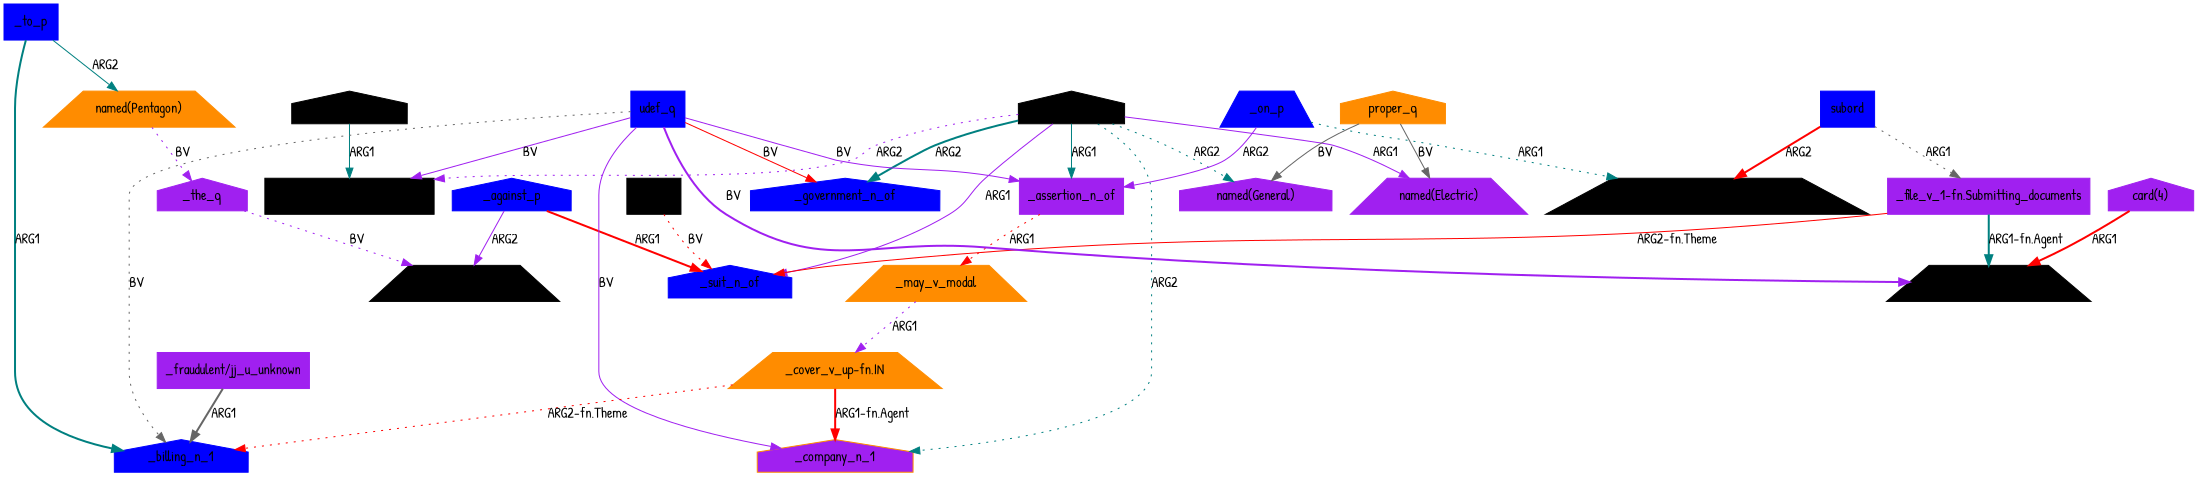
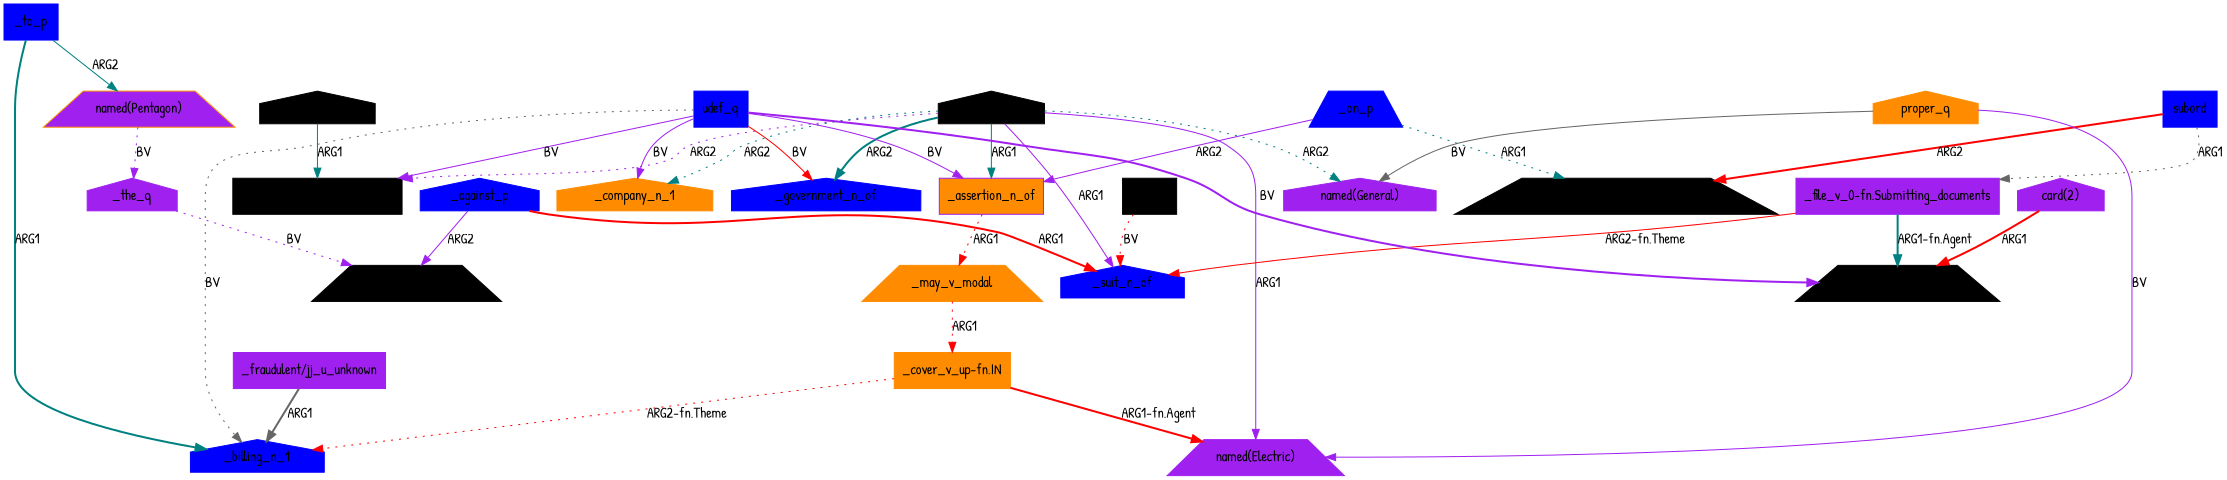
  digraph {
    fontname="Patrick Hand"
    node [color=blue fontname="Patrick Hand" shape=house style=filled]
    edge [color=purple fontname="Patrick Hand" style=solid]
    _civil_a_1 [color=black]
    "_racketeering/nn_u_unknown" [color=black shape=box]
    _company_n_of [color=black shape=trapezium]
    _against_p
    _suit_n_of
    compound [color=black]
    _government_n_of
-   _company_n_1 [color=darkorange fillcolor=purple]
+   _company_n_1 [color=darkorange]
    "named(General)" [color=purple]
-   _assertion_n_of [color=purple shape=box]
+   _assertion_n_of [color=purple shape=box fillcolor=darkorange]
    "named(Electric)" [color=purple shape=trapezium]
    _may_v_modal [color=darkorange shape=trapezium]
    _on_p [shape=trapezium]
    "_piggybacking/vbg_u_unknown" [color=black shape=trapezium]
    subord [shape=box]
-   "_file_v_1-fn.Submitting_documents" [color=purple shape=box]
+   "_file_v_1-fn.Submitting_documents" [color=purple shape=box label="_file_v_0-fn.Submitting_documents"]
    _shareholder_n_1 [color=black shape=trapezium]
    udef_q [shape=box]
    _billing_n_1
    _to_p [shape=box]
-   "named(Pentagon)" [color=darkorange shape=trapezium]
+   "named(Pentagon)" [color=darkorange shape=trapezium fillcolor=purple]
    _the_q [color=purple]
    proper_q [color=darkorange]
-   "_cover_v_up-fn.IN" [color=darkorange shape=trapezium]
-   "card(2)" [color=purple label="card(4)"]
+   "_cover_v_up-fn.IN" [color=darkorange shape=box]
+   "card(2)" [color=purple]
    _a_q [color=black shape=box]
    "_fraudulent/jj_u_unknown" [color=purple shape=box]
    _civil_a_1 -> "_racketeering/nn_u_unknown" [color=teal label=ARG1]
    _against_p -> _company_n_of [label=ARG2]
    _against_p -> _suit_n_of [color=red label=ARG1 style=bold]
    compound -> "_racketeering/nn_u_unknown" [label=ARG2 style=dotted]
    compound -> _suit_n_of [label=ARG1]
    compound -> _government_n_of [color=teal label=ARG2 style=bold]
    compound -> _company_n_1 [color=teal label=ARG2 style=dotted]
    compound -> "named(General)" [color=teal label=ARG2 style=dotted]
    compound -> _assertion_n_of [color=teal label=ARG1]
    compound -> "named(Electric)" [label=ARG1]
    _assertion_n_of -> _may_v_modal [color=red label=ARG1 style=dotted]
-   _may_v_modal -> "_cover_v_up-fn.IN" [label=ARG1 style=dotted]
+   _may_v_modal -> "_cover_v_up-fn.IN" [color=red label=ARG1 style=dotted]
    _on_p -> _assertion_n_of [label=ARG2]
    _on_p -> "_piggybacking/vbg_u_unknown" [color=teal label=ARG1 style=dotted]
    subord -> "_piggybacking/vbg_u_unknown" [color=red label=ARG2 style=bold]
    subord -> "_file_v_1-fn.Submitting_documents" [color=gray40 label=ARG1 style=dotted]
    "_file_v_1-fn.Submitting_documents" -> _suit_n_of [color=red label="ARG2-fn.Theme"]
    "_file_v_1-fn.Submitting_documents" -> _shareholder_n_1 [color=teal label="ARG1-fn.Agent" style=bold]
    udef_q -> "_racketeering/nn_u_unknown" [label=BV]
    udef_q -> _government_n_of [color=red label=BV]
    udef_q -> _company_n_1 [label=BV]
    udef_q -> _assertion_n_of [label=BV]
    udef_q -> _shareholder_n_1 [label=BV style=bold]
    udef_q -> _billing_n_1 [color=gray40 label=BV style=dotted]
    _to_p -> _billing_n_1 [color=teal label=ARG1 style=bold]
    _to_p -> "named(Pentagon)" [color=teal label=ARG2]
    "named(Pentagon)" -> _the_q [label=BV style=dotted]
    _the_q -> _company_n_of [label=BV style=dotted]
    proper_q -> "named(General)" [color=gray40 label=BV]
-   proper_q -> "named(Electric)" [color=gray40 label=BV]
-   "_cover_v_up-fn.IN" -> _company_n_1 [color=red label="ARG1-fn.Agent" style=bold]
+   proper_q -> "named(Electric)" [label=BV]
+   "_cover_v_up-fn.IN" -> "named(Electric)" [color=red label="ARG1-fn.Agent" style=bold]
    "_cover_v_up-fn.IN" -> _billing_n_1 [color=red label="ARG2-fn.Theme" style=dotted]
    "card(2)" -> _shareholder_n_1 [color=red label=ARG1 style=bold]
    _a_q -> _suit_n_of [color=red label=BV style=dotted]
    "_fraudulent/jj_u_unknown" -> _billing_n_1 [color=gray40 label=ARG1 style=bold]
  }
